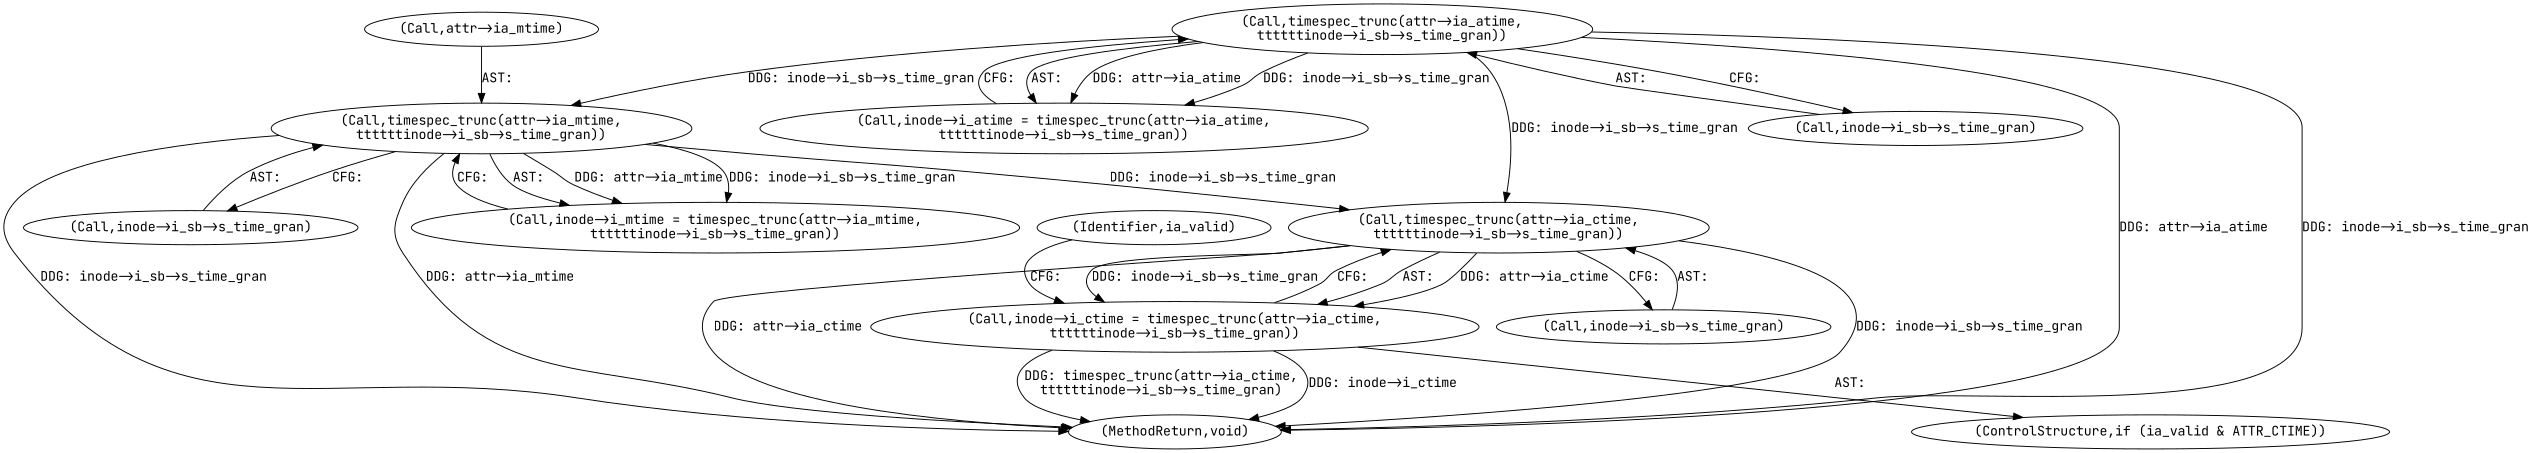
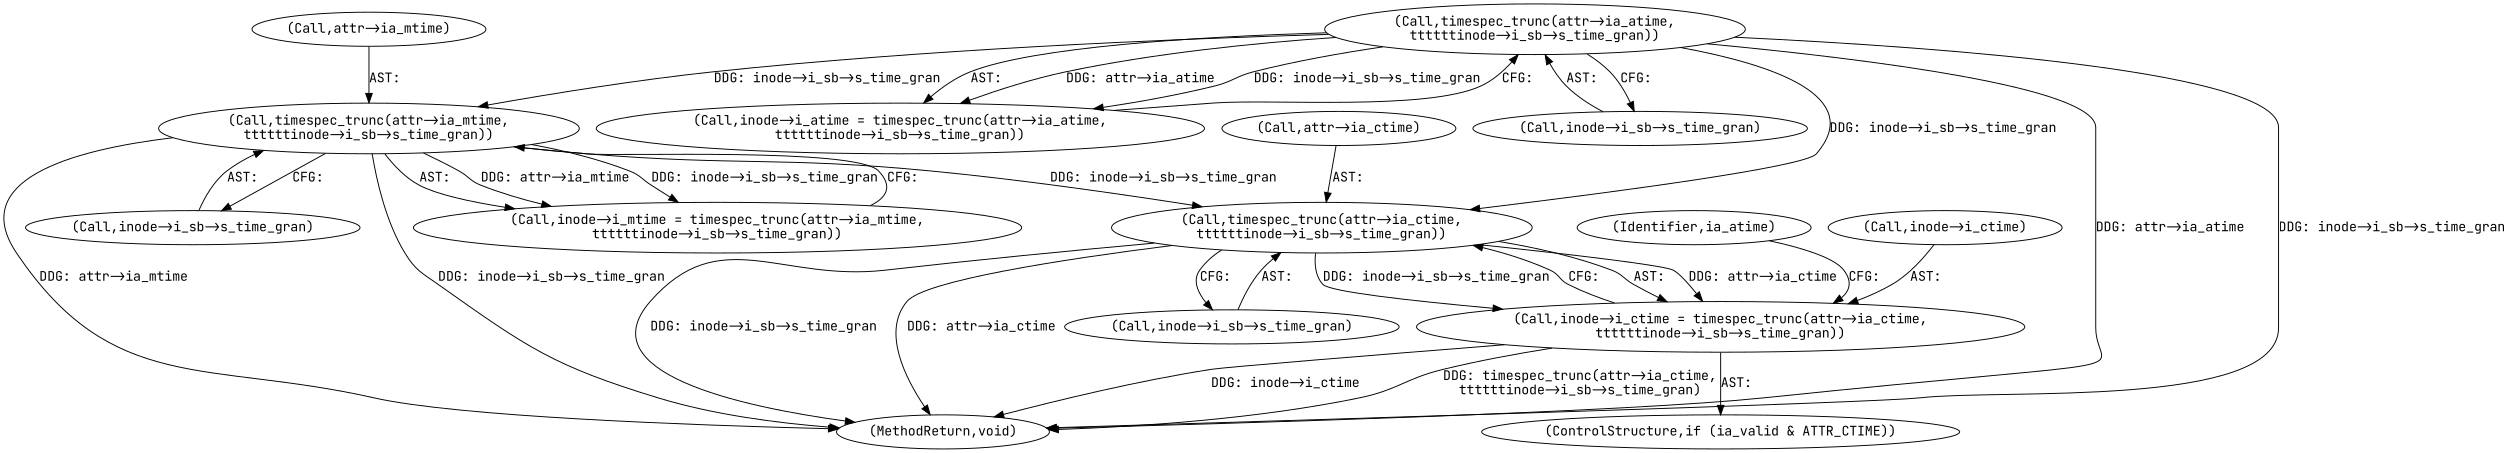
  digraph {
    fontname="JetBrains Mono"
    node [fontname="JetBrains Mono"]
    edge [fontname="JetBrains Mono"]
    n1 [label="(Call,timespec_trunc(attr->ia_ctime,\n\t\t\t\t\t\tinode->i_sb->s_time_gran))"]
    n2 [label="(Call,inode->i_ctime = timespec_trunc(attr->ia_ctime,\n\t\t\t\t\t\tinode->i_sb->s_time_gran))"]
    n3 [label="(Call,inode->i_sb->s_time_gran)"]
    n4 [label="(MethodReturn,void)"]
    n5 [label="(ControlStructure,if (ia_valid & ATTR_CTIME))"]
    n6 [label="(Call,timespec_trunc(attr->ia_atime,\n\t\t\t\t\t\tinode->i_sb->s_time_gran))"]
    n7 [label="(Call,timespec_trunc(attr->ia_mtime,\n\t\t\t\t\t\tinode->i_sb->s_time_gran))"]
    n8 [label="(Call,inode->i_atime = timespec_trunc(attr->ia_atime,\n\t\t\t\t\t\tinode->i_sb->s_time_gran))"]
    n9 [label="(Call,inode->i_sb->s_time_gran)"]
    n10 [label="(Call,inode->i_mtime = timespec_trunc(attr->ia_mtime,\n\t\t\t\t\t\tinode->i_sb->s_time_gran))"]
    n11 [label="(Call,inode->i_sb->s_time_gran)"]
-   n13 [label="(Identifier,ia_valid)"]
+   n12 [label="(Call,inode->i_ctime)"]
+   n13 [label="(Identifier,ia_atime)"]
+   n14 [label="(Call,attr->ia_ctime)"]
    n15 [label="(Call,attr->ia_mtime)"]
    n1 -> n2 [label="AST: "]
    n1 -> n2 [label="DDG: attr->ia_ctime"]
    n1 -> n2 [label="DDG: inode->i_sb->s_time_gran"]
    n1 -> n3 [label="CFG: "]
    n1 -> n4 [label="DDG: inode->i_sb->s_time_gran"]
    n1 -> n4 [label="DDG: attr->ia_ctime"]
    n2 -> n1 [label="CFG: "]
    n2 -> n4 [label="DDG: inode->i_ctime"]
    n2 -> n4 [label="DDG: timespec_trunc(attr->ia_ctime,\n\t\t\t\t\t\tinode->i_sb->s_time_gran)"]
    n2 -> n5 [label="AST: "]
    n3 -> n1 [label="AST: "]
    n6 -> n1 [label="DDG: inode->i_sb->s_time_gran"]
    n6 -> n4 [label="DDG: attr->ia_atime"]
    n6 -> n4 [label="DDG: inode->i_sb->s_time_gran"]
    n6 -> n7 [label="DDG: inode->i_sb->s_time_gran"]
    n6 -> n8 [label="AST: "]
    n6 -> n8 [label="DDG: attr->ia_atime"]
    n6 -> n8 [label="DDG: inode->i_sb->s_time_gran"]
    n6 -> n9 [label="CFG: "]
    n7 -> n1 [label="DDG: inode->i_sb->s_time_gran"]
    n7 -> n4 [label="DDG: attr->ia_mtime"]
    n7 -> n4 [label="DDG: inode->i_sb->s_time_gran"]
    n7 -> n10 [label="AST: "]
    n7 -> n10 [label="DDG: attr->ia_mtime"]
    n7 -> n10 [label="DDG: inode->i_sb->s_time_gran"]
    n7 -> n11 [label="CFG: "]
    n8 -> n6 [label="CFG: "]
    n9 -> n6 [label="AST: "]
    n10 -> n7 [label="CFG: "]
    n11 -> n7 [label="AST: "]
+   n12 -> n2 [label="AST: "]
    n13 -> n2 [label="CFG: "]
+   n14 -> n1 [label="AST: "]
    n15 -> n7 [label="AST: "]
  }
